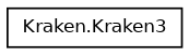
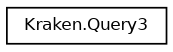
  digraph {
    rankdir=LR
-   n1 [color=black fillcolor=white fontname=Helvetica fontsize=10 height=0.2 label="Kraken.Kraken3" shape=record style=filled width=0.4]
+   n1 [color=black fillcolor=white fontname=Helvetica fontsize=10 height=0.2 label="Kraken.Query3" shape=record style=filled width=0.4]
  }
